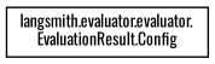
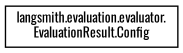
  digraph {
    rankdir=LR
    fontname=Oswald
-   n1 [color=black fillcolor=white fontname=Oswald fontsize=10 height=0.2 label="langsmith.evaluator.evaluator.\lEvaluationResult.Config" shape=record style=filled width=0.4]
+   n1 [color=black fillcolor=white fontname=Oswald fontsize=10 height=0.2 label="langsmith.evaluation.evaluator.\lEvaluationResult.Config" shape=record style=filled width=0.4]
  }
